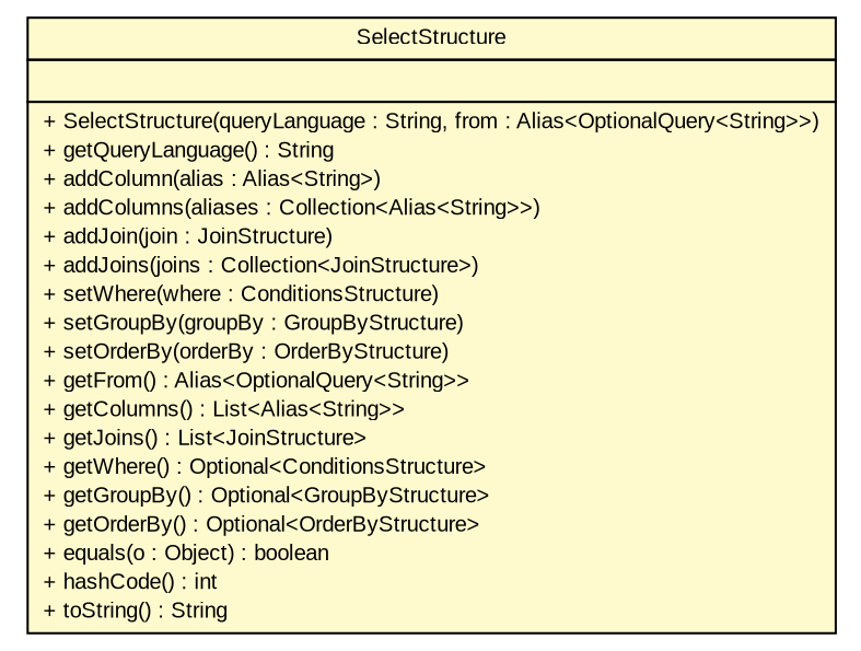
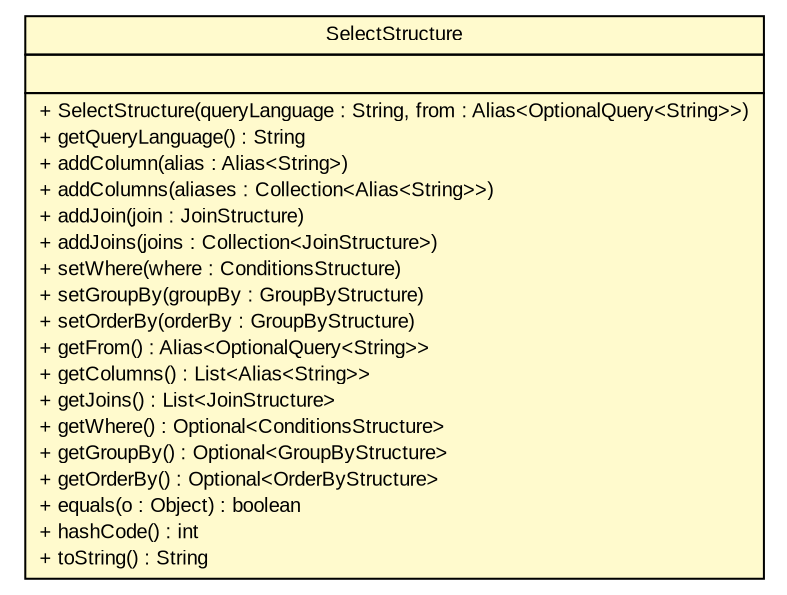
  digraph {
    nodesep=0.25
    ranksep=0.5
-   n1 [fontcolor=black fontname=arial fontsize=10.0 label=<<table title="br.gov.to.sefaz.persistence.query.structure.select.SelectStructure" border="0" cellborder="1" cellspacing="0" cellpadding="2" port="p" bgcolor="lemonChiffon" href="./SelectStructure.html"> 		<tr><td><table border="0" cellspacing="0" cellpadding="1"> <tr><td align="center" balign="center"> SelectStructure </td></tr> 		</table></td></tr> 		<tr><td><table border="0" cellspacing="0" cellpadding="1"> <tr><td align="left" balign="left">  </td></tr> 		</table></td></tr> 		<tr><td><table border="0" cellspacing="0" cellpadding="1"> <tr><td align="left" balign="left"> + SelectStructure(queryLanguage : String, from : Alias&lt;OptionalQuery&lt;String&gt;&gt;) </td></tr> <tr><td align="left" balign="left"> + getQueryLanguage() : String </td></tr> <tr><td align="left" balign="left"> + addColumn(alias : Alias&lt;String&gt;) </td></tr> <tr><td align="left" balign="left"> + addColumns(aliases : Collection&lt;Alias&lt;String&gt;&gt;) </td></tr> <tr><td align="left" balign="left"> + addJoin(join : JoinStructure) </td></tr> <tr><td align="left" balign="left"> + addJoins(joins : Collection&lt;JoinStructure&gt;) </td></tr> <tr><td align="left" balign="left"> + setWhere(where : ConditionsStructure) </td></tr> <tr><td align="left" balign="left"> + setGroupBy(groupBy : GroupByStructure) </td></tr> <tr><td align="left" balign="left"> + setOrderBy(orderBy : OrderByStructure) </td></tr> <tr><td align="left" balign="left"> + getFrom() : Alias&lt;OptionalQuery&lt;String&gt;&gt; </td></tr> <tr><td align="left" balign="left"> + getColumns() : List&lt;Alias&lt;String&gt;&gt; </td></tr> <tr><td align="left" balign="left"> + getJoins() : List&lt;JoinStructure&gt; </td></tr> <tr><td align="left" balign="left"> + getWhere() : Optional&lt;ConditionsStructure&gt; </td></tr> <tr><td align="left" balign="left"> + getGroupBy() : Optional&lt;GroupByStructure&gt; </td></tr> <tr><td align="left" balign="left"> + getOrderBy() : Optional&lt;OrderByStructure&gt; </td></tr> <tr><td align="left" balign="left"> + equals(o : Object) : boolean </td></tr> <tr><td align="left" balign="left"> + hashCode() : int </td></tr> <tr><td align="left" balign="left"> + toString() : String </td></tr> 		</table></td></tr> 		</table>> shape=plaintext]
+   n1 [fontcolor=black fontname=arial fontsize=10.0 label=<<table title="br.gov.to.sefaz.persistence.query.structure.select.SelectStructure" border="0" cellborder="1" cellspacing="0" cellpadding="2" port="p" bgcolor="lemonChiffon" href="./SelectStructure.html"> 		<tr><td><table border="0" cellspacing="0" cellpadding="1"> <tr><td align="center" balign="center"> SelectStructure </td></tr> 		</table></td></tr> 		<tr><td><table border="0" cellspacing="0" cellpadding="1"> <tr><td align="left" balign="left">  </td></tr> 		</table></td></tr> 		<tr><td><table border="0" cellspacing="0" cellpadding="1"> <tr><td align="left" balign="left"> + SelectStructure(queryLanguage : String, from : Alias&lt;OptionalQuery&lt;String&gt;&gt;) </td></tr> <tr><td align="left" balign="left"> + getQueryLanguage() : String </td></tr> <tr><td align="left" balign="left"> + addColumn(alias : Alias&lt;String&gt;) </td></tr> <tr><td align="left" balign="left"> + addColumns(aliases : Collection&lt;Alias&lt;String&gt;&gt;) </td></tr> <tr><td align="left" balign="left"> + addJoin(join : JoinStructure) </td></tr> <tr><td align="left" balign="left"> + addJoins(joins : Collection&lt;JoinStructure&gt;) </td></tr> <tr><td align="left" balign="left"> + setWhere(where : ConditionsStructure) </td></tr> <tr><td align="left" balign="left"> + setGroupBy(groupBy : GroupByStructure) </td></tr> <tr><td align="left" balign="left"> + setOrderBy(orderBy : GroupByStructure) </td></tr> <tr><td align="left" balign="left"> + getFrom() : Alias&lt;OptionalQuery&lt;String&gt;&gt; </td></tr> <tr><td align="left" balign="left"> + getColumns() : List&lt;Alias&lt;String&gt;&gt; </td></tr> <tr><td align="left" balign="left"> + getJoins() : List&lt;JoinStructure&gt; </td></tr> <tr><td align="left" balign="left"> + getWhere() : Optional&lt;ConditionsStructure&gt; </td></tr> <tr><td align="left" balign="left"> + getGroupBy() : Optional&lt;GroupByStructure&gt; </td></tr> <tr><td align="left" balign="left"> + getOrderBy() : Optional&lt;OrderByStructure&gt; </td></tr> <tr><td align="left" balign="left"> + equals(o : Object) : boolean </td></tr> <tr><td align="left" balign="left"> + hashCode() : int </td></tr> <tr><td align="left" balign="left"> + toString() : String </td></tr> 		</table></td></tr> 		</table>> shape=plaintext]
  }
